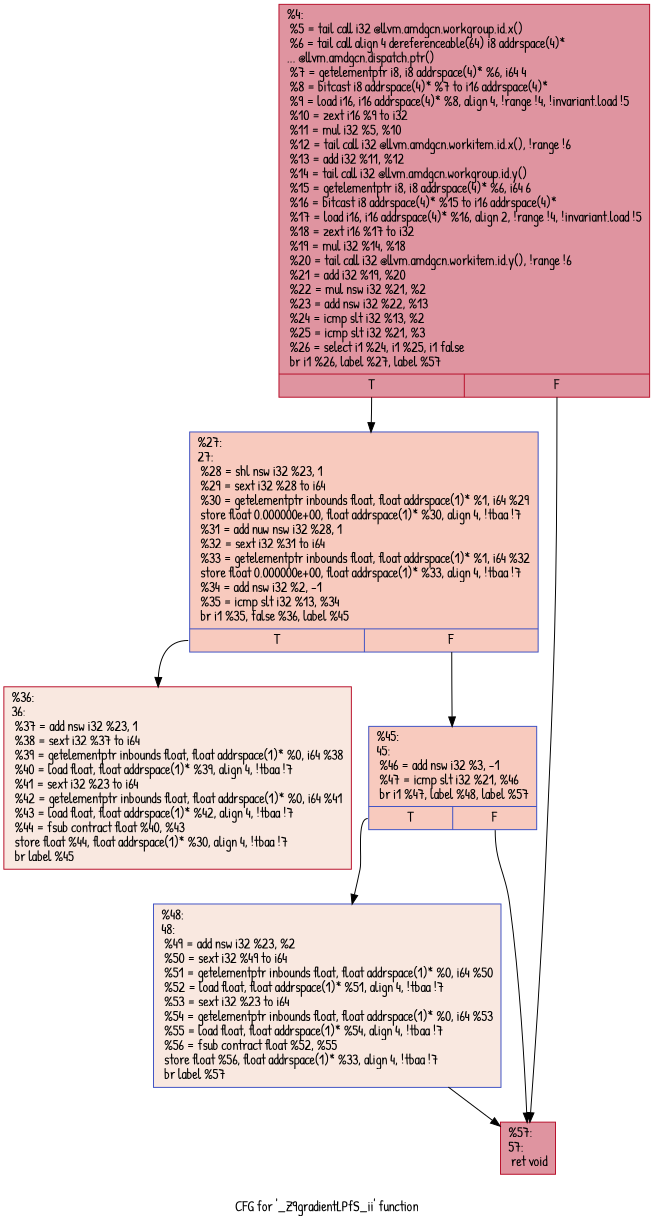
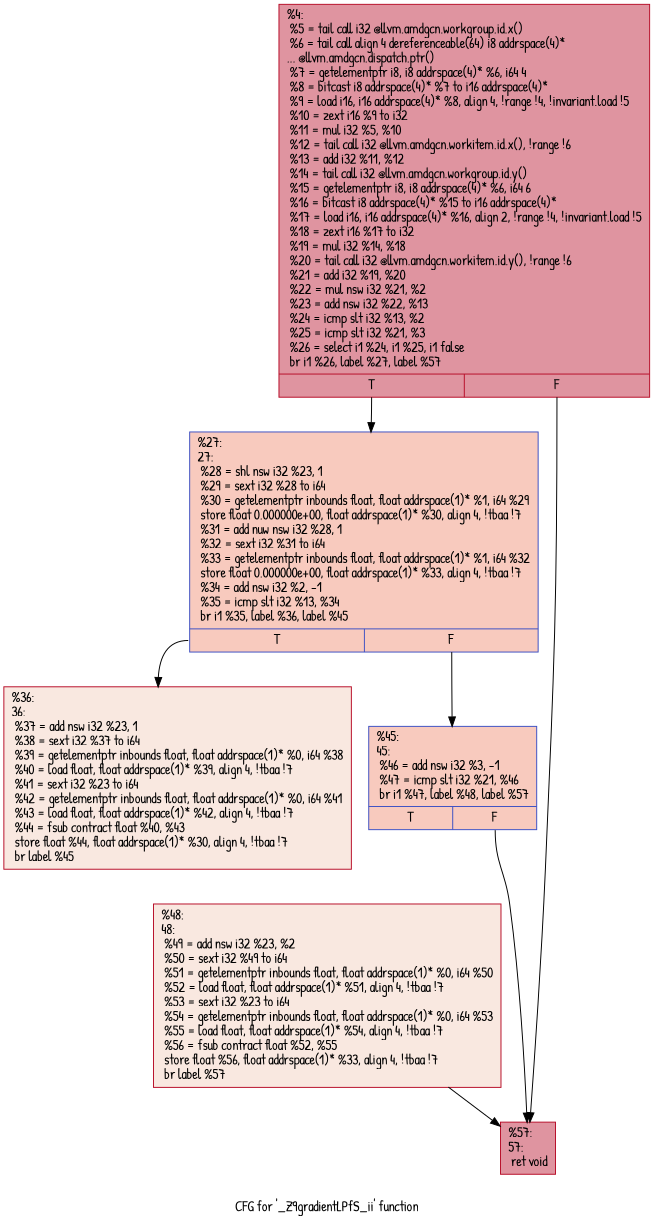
  digraph {
    fontname="Patrick Hand"
    label="CFG for '_Z9gradientLPfS_ii' function"
    node [color="#b70d28ff" fillcolor="#b70d2870" fontname="Patrick Hand" shape=record style=filled]
    edge [fontname="Patrick Hand" tailport=s0]
    n1 [label="{%4:\l  %5 = tail call i32 @llvm.amdgcn.workgroup.id.x()\l  %6 = tail call align 4 dereferenceable(64) i8 addrspace(4)*\l... @llvm.amdgcn.dispatch.ptr()\l  %7 = getelementptr i8, i8 addrspace(4)* %6, i64 4\l  %8 = bitcast i8 addrspace(4)* %7 to i16 addrspace(4)*\l  %9 = load i16, i16 addrspace(4)* %8, align 4, !range !4, !invariant.load !5\l  %10 = zext i16 %9 to i32\l  %11 = mul i32 %5, %10\l  %12 = tail call i32 @llvm.amdgcn.workitem.id.x(), !range !6\l  %13 = add i32 %11, %12\l  %14 = tail call i32 @llvm.amdgcn.workgroup.id.y()\l  %15 = getelementptr i8, i8 addrspace(4)* %6, i64 6\l  %16 = bitcast i8 addrspace(4)* %15 to i16 addrspace(4)*\l  %17 = load i16, i16 addrspace(4)* %16, align 2, !range !4, !invariant.load !5\l  %18 = zext i16 %17 to i32\l  %19 = mul i32 %14, %18\l  %20 = tail call i32 @llvm.amdgcn.workitem.id.y(), !range !6\l  %21 = add i32 %19, %20\l  %22 = mul nsw i32 %21, %2\l  %23 = add nsw i32 %22, %13\l  %24 = icmp slt i32 %13, %2\l  %25 = icmp slt i32 %21, %3\l  %26 = select i1 %24, i1 %25, i1 false\l  br i1 %26, label %27, label %57\l|{<s0>T|<s1>F}}"]
-   n2 [color="#3d50c3ff" fillcolor="#ef886b70" label="{%27:\l27:                                               \l  %28 = shl nsw i32 %23, 1\l  %29 = sext i32 %28 to i64\l  %30 = getelementptr inbounds float, float addrspace(1)* %1, i64 %29\l  store float 0.000000e+00, float addrspace(1)* %30, align 4, !tbaa !7\l  %31 = add nuw nsw i32 %28, 1\l  %32 = sext i32 %31 to i64\l  %33 = getelementptr inbounds float, float addrspace(1)* %1, i64 %32\l  store float 0.000000e+00, float addrspace(1)* %33, align 4, !tbaa !7\l  %34 = add nsw i32 %2, -1\l  %35 = icmp slt i32 %13, %34\l  br i1 %35, false %36, label %45\l|{<s0>T|<s1>F}}"]
+   n2 [color="#3d50c3ff" fillcolor="#ef886b70" label="{%27:\l27:                                               \l  %28 = shl nsw i32 %23, 1\l  %29 = sext i32 %28 to i64\l  %30 = getelementptr inbounds float, float addrspace(1)* %1, i64 %29\l  store float 0.000000e+00, float addrspace(1)* %30, align 4, !tbaa !7\l  %31 = add nuw nsw i32 %28, 1\l  %32 = sext i32 %31 to i64\l  %33 = getelementptr inbounds float, float addrspace(1)* %1, i64 %32\l  store float 0.000000e+00, float addrspace(1)* %33, align 4, !tbaa !7\l  %34 = add nsw i32 %2, -1\l  %35 = icmp slt i32 %13, %34\l  br i1 %35, label %36, label %45\l|{<s0>T|<s1>F}}"]
    n3 [label="{%57:\l57:                                               \l  ret void\l}"]
    n4 [fillcolor="#f1ccb870" label="{%36:\l36:                                               \l  %37 = add nsw i32 %23, 1\l  %38 = sext i32 %37 to i64\l  %39 = getelementptr inbounds float, float addrspace(1)* %0, i64 %38\l  %40 = load float, float addrspace(1)* %39, align 4, !tbaa !7\l  %41 = sext i32 %23 to i64\l  %42 = getelementptr inbounds float, float addrspace(1)* %0, i64 %41\l  %43 = load float, float addrspace(1)* %42, align 4, !tbaa !7\l  %44 = fsub contract float %40, %43\l  store float %44, float addrspace(1)* %30, align 4, !tbaa !7\l  br label %45\l}"]
    n5 [color="#3d50c3ff" fillcolor="#ef886b70" label="{%45:\l45:                                               \l  %46 = add nsw i32 %3, -1\l  %47 = icmp slt i32 %21, %46\l  br i1 %47, label %48, label %57\l|{<s0>T|<s1>F}}"]
-   n6 [color="#3d50c3ff" fillcolor="#f1ccb870" label="{%48:\l48:                                               \l  %49 = add nsw i32 %23, %2\l  %50 = sext i32 %49 to i64\l  %51 = getelementptr inbounds float, float addrspace(1)* %0, i64 %50\l  %52 = load float, float addrspace(1)* %51, align 4, !tbaa !7\l  %53 = sext i32 %23 to i64\l  %54 = getelementptr inbounds float, float addrspace(1)* %0, i64 %53\l  %55 = load float, float addrspace(1)* %54, align 4, !tbaa !7\l  %56 = fsub contract float %52, %55\l  store float %56, float addrspace(1)* %33, align 4, !tbaa !7\l  br label %57\l}"]
+   n6 [fillcolor="#f1ccb870" label="{%48:\l48:                                               \l  %49 = add nsw i32 %23, %2\l  %50 = sext i32 %49 to i64\l  %51 = getelementptr inbounds float, float addrspace(1)* %0, i64 %50\l  %52 = load float, float addrspace(1)* %51, align 4, !tbaa !7\l  %53 = sext i32 %23 to i64\l  %54 = getelementptr inbounds float, float addrspace(1)* %0, i64 %53\l  %55 = load float, float addrspace(1)* %54, align 4, !tbaa !7\l  %56 = fsub contract float %52, %55\l  store float %56, float addrspace(1)* %33, align 4, !tbaa !7\l  br label %57\l}"]
    n1 -> n2
    n1 -> n3 [tailport=s1]
    n2 -> n4
    n2 -> n5 [tailport=s1]
    n5 -> n3 [tailport=s1]
-   n5 -> n6
    n6 -> n3
  }
